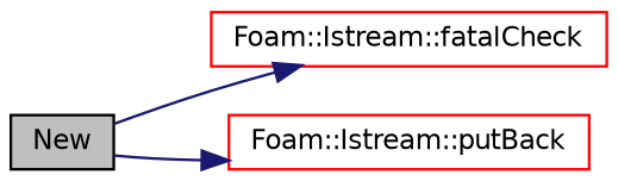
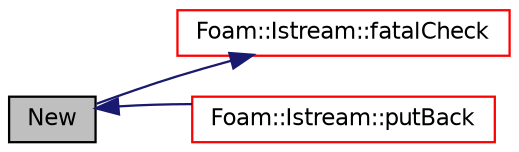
  digraph {
    rankdir=LR
    node [color=red fontname=Helvetica fontsize=10 shape=record]
    edge [color=midnightblue fontname=Helvetica fontsize=10 labelfontname=Helvetica labelfontsize=10 style=solid]
    n1 [color=black fillcolor=grey75 fontcolor=black height=0.2 label=New style=filled width=0.4]
    n2 [height=0.2 label="Foam::Istream::fatalCheck" width=0.4]
    n3 [height=0.2 label="Foam::Istream::putBack" width=0.4]
    n1 -> n2
-   n1 -> n3
+   n3 -> n1
  }
